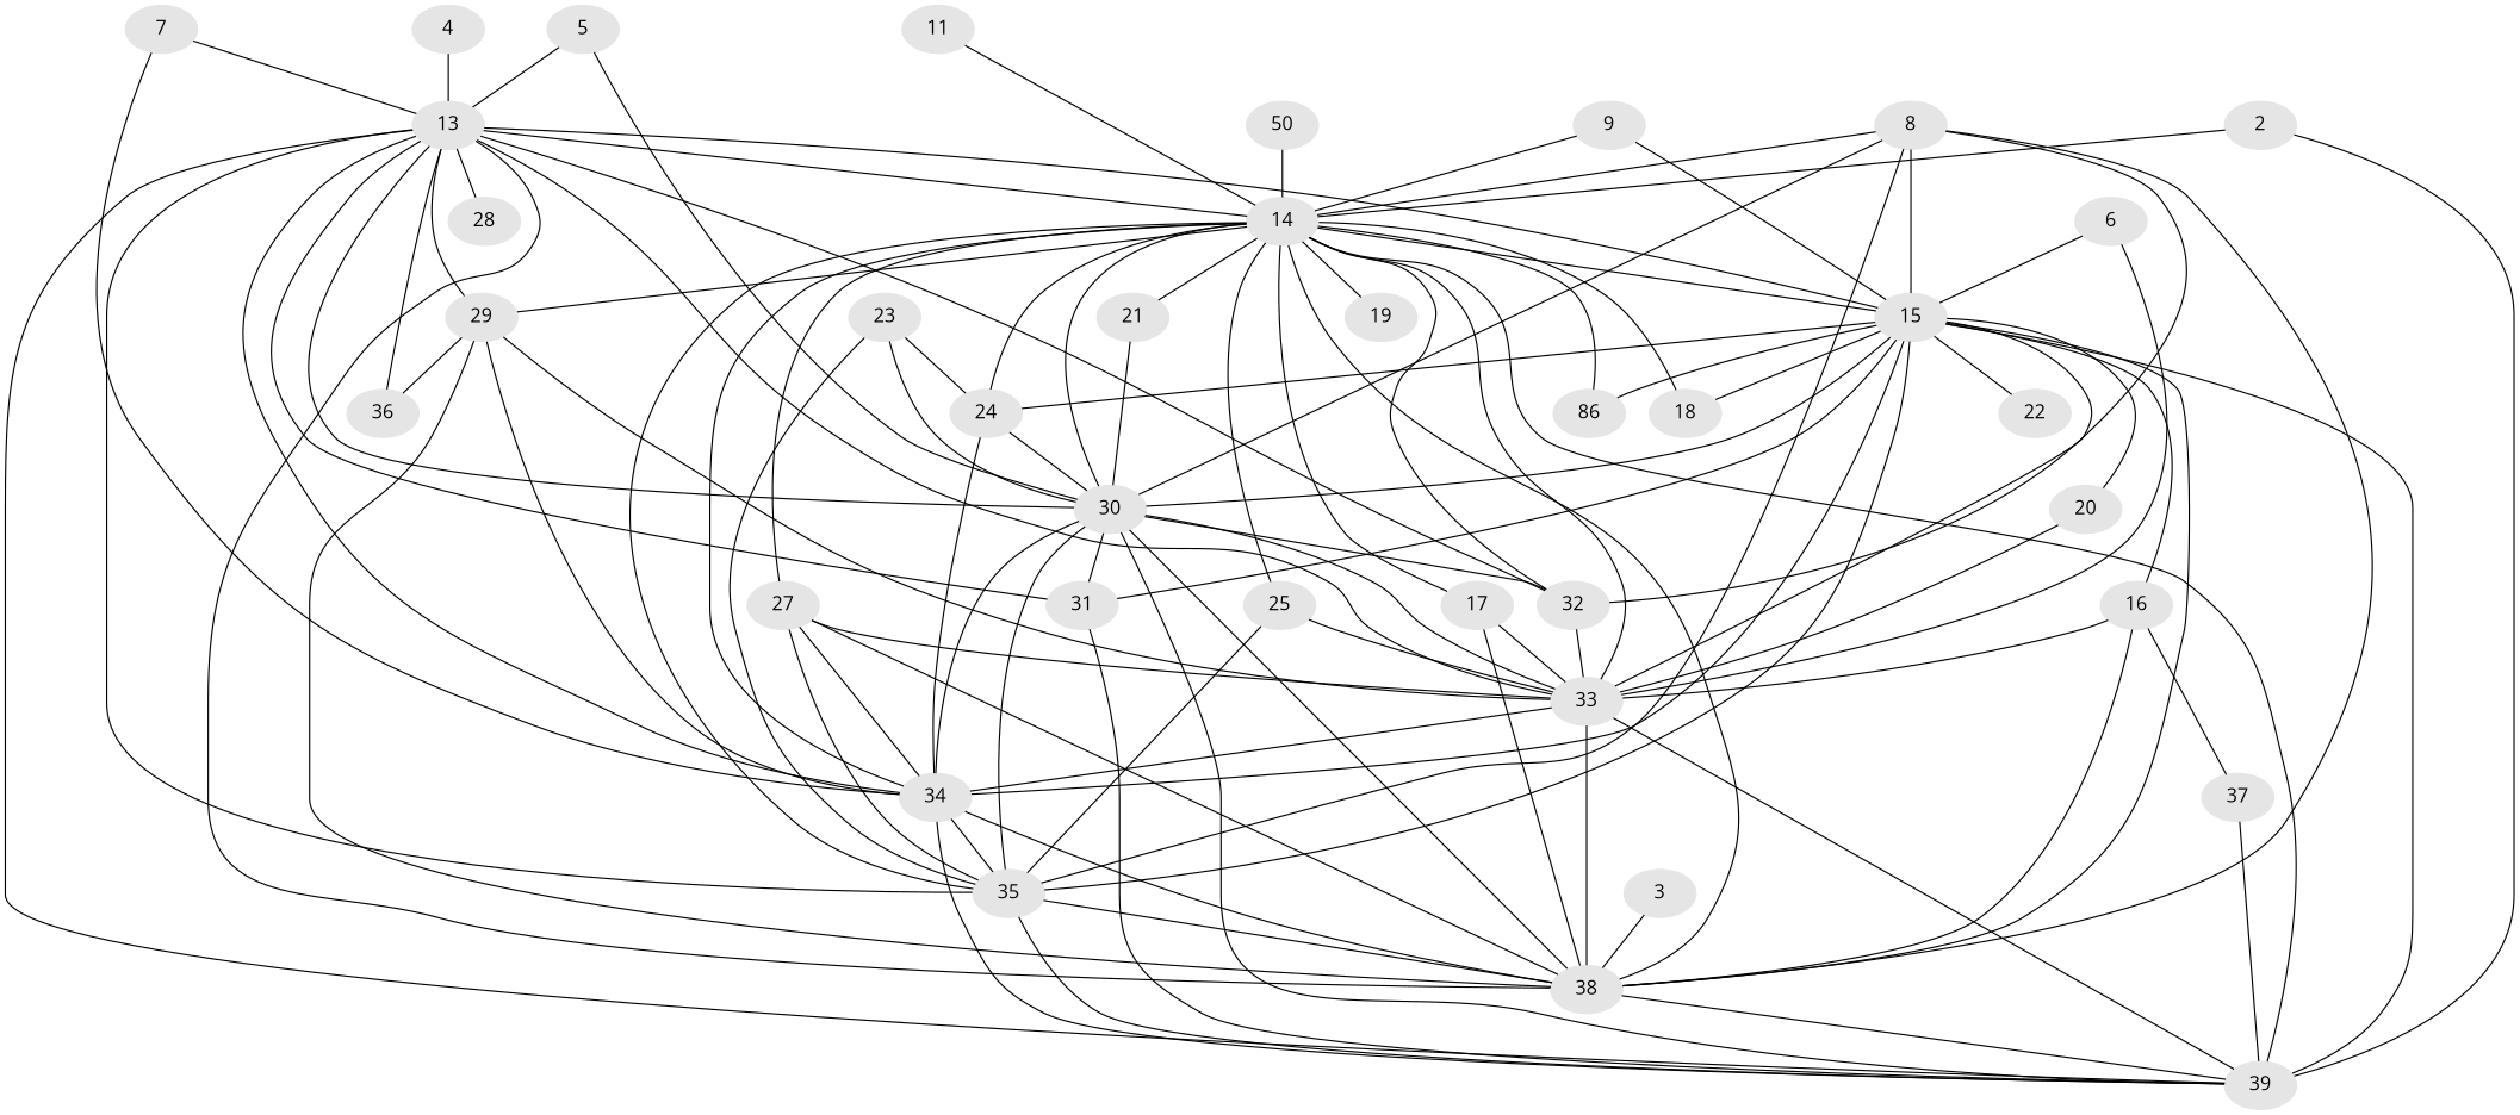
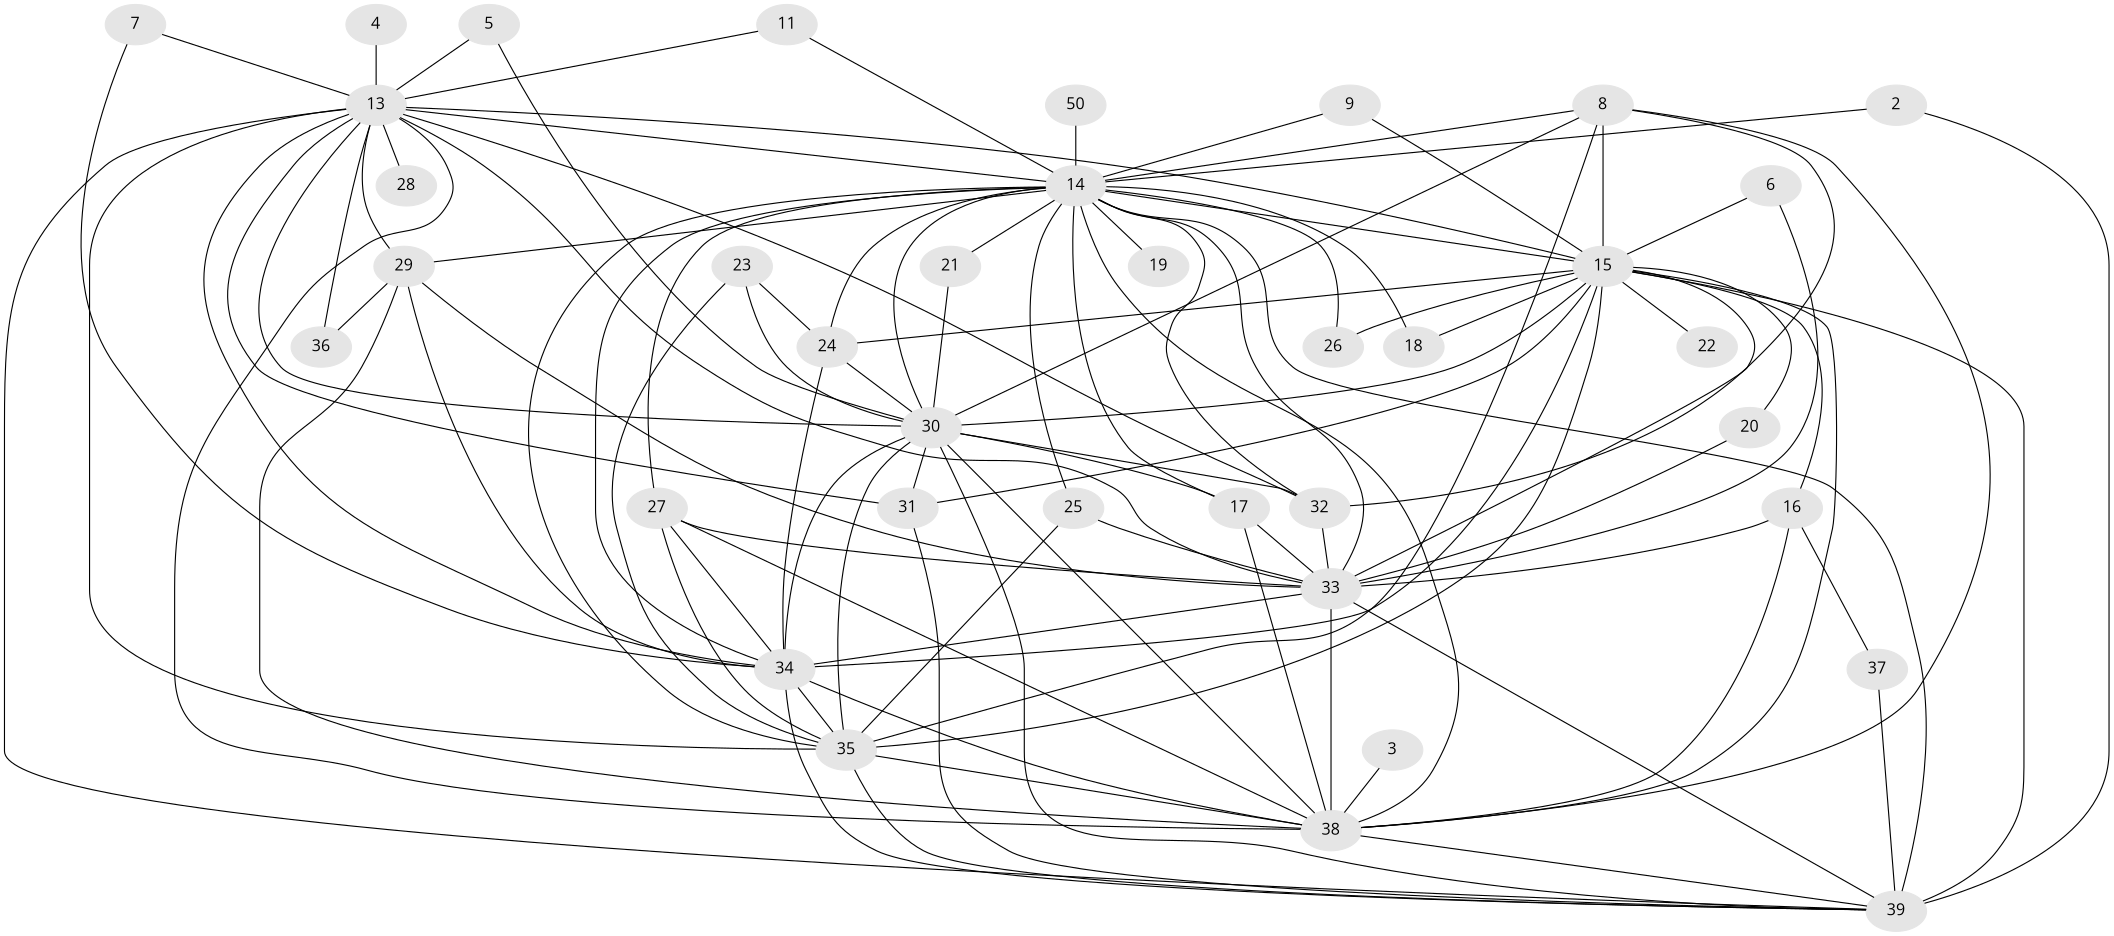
  graph {
    fontname="Open Sans"
    node [color=gray90 fontname="Open Sans" style=filled]
    edge [fontname="Open Sans" weight=1.0]
    33
    39
    38
    34
    2
    14
    30
    15
    32
    35
    29
    17
    18
    19
    21
    24
    25
-   26 [label=86]
+   26
    27
    3
    4
    13
    28
    31
    36
    5
    6
    16
    20
    22
    7
    8
    9
    n34 [label=50]
    11
    37
    23
    33 -- 39
    33 -- 38 [weight=2.0]
    33 -- 34 [weight=2.0]
    38 -- 39
    34 -- 39
    34 -- 38
    34 -- 35
    2 -- 39
    2 -- 14
    14 -- 33
    14 -- 39
    14 -- 38
    14 -- 34 [weight=2.0]
    14 -- 30 [weight=2.0]
    14 -- 15 [weight=3.0]
    14 -- 32
    14 -- 35
    14 -- 29
    14 -- 17
    14 -- 18
    14 -- 19 [weight=2.0]
    14 -- 21
    14 -- 24
    14 -- 25
    14 -- 26
    14 -- 27
-   30 -- 33
+   30 -- 17
    30 -- 39
    30 -- 38
    30 -- 34
    30 -- 32
    30 -- 35
    30 -- 31
    15 -- 33 [weight=2.0]
    15 -- 39 [weight=4.0]
    15 -- 38 [weight=2.0]
    15 -- 34 [weight=3.0]
    15 -- 30 [weight=3.0]
    15 -- 35 [weight=2.0]
    15 -- 18
    15 -- 24
    15 -- 26
    15 -- 31
    15 -- 16
    15 -- 20
    15 -- 22 [weight=2.0]
    32 -- 33
    35 -- 39
    35 -- 38
    29 -- 33
    29 -- 38
    29 -- 34
    29 -- 36
    17 -- 33
    17 -- 38
    21 -- 30
    24 -- 34
    24 -- 30
    25 -- 33
    25 -- 35
    27 -- 33 [weight=2.0]
    27 -- 38
    27 -- 34
    27 -- 35
    3 -- 38
    4 -- 13
    13 -- 33
    13 -- 39
    13 -- 38
    13 -- 34
    13 -- 14 [weight=2.0]
    13 -- 30
    13 -- 15 [weight=2.0]
    13 -- 32
    13 -- 35 [weight=3.0]
    13 -- 29
    13 -- 28
    13 -- 31
    13 -- 36
    31 -- 39
    5 -- 30
    5 -- 13
    6 -- 33
    6 -- 15
    16 -- 33
    16 -- 38
    16 -- 37
    20 -- 33
    7 -- 34
    7 -- 13
    8 -- 38 [weight=2.0]
    8 -- 14
    8 -- 30
    8 -- 15
    8 -- 32
    8 -- 35
    9 -- 14
    9 -- 15
    n34 -- 14
    11 -- 14
+   11 -- 13
    37 -- 39
    23 -- 30
    23 -- 35
    23 -- 24
  }
